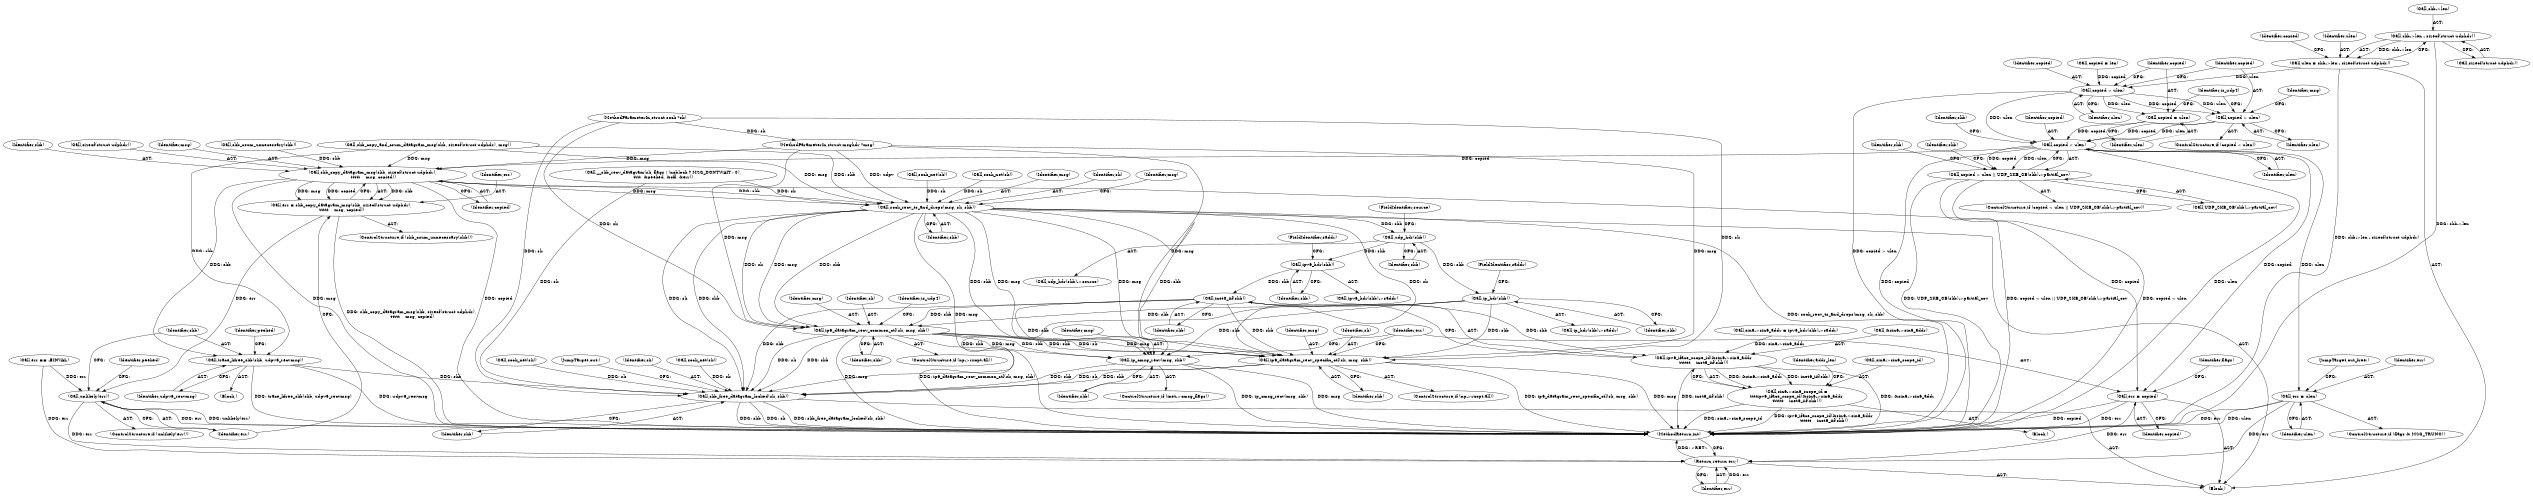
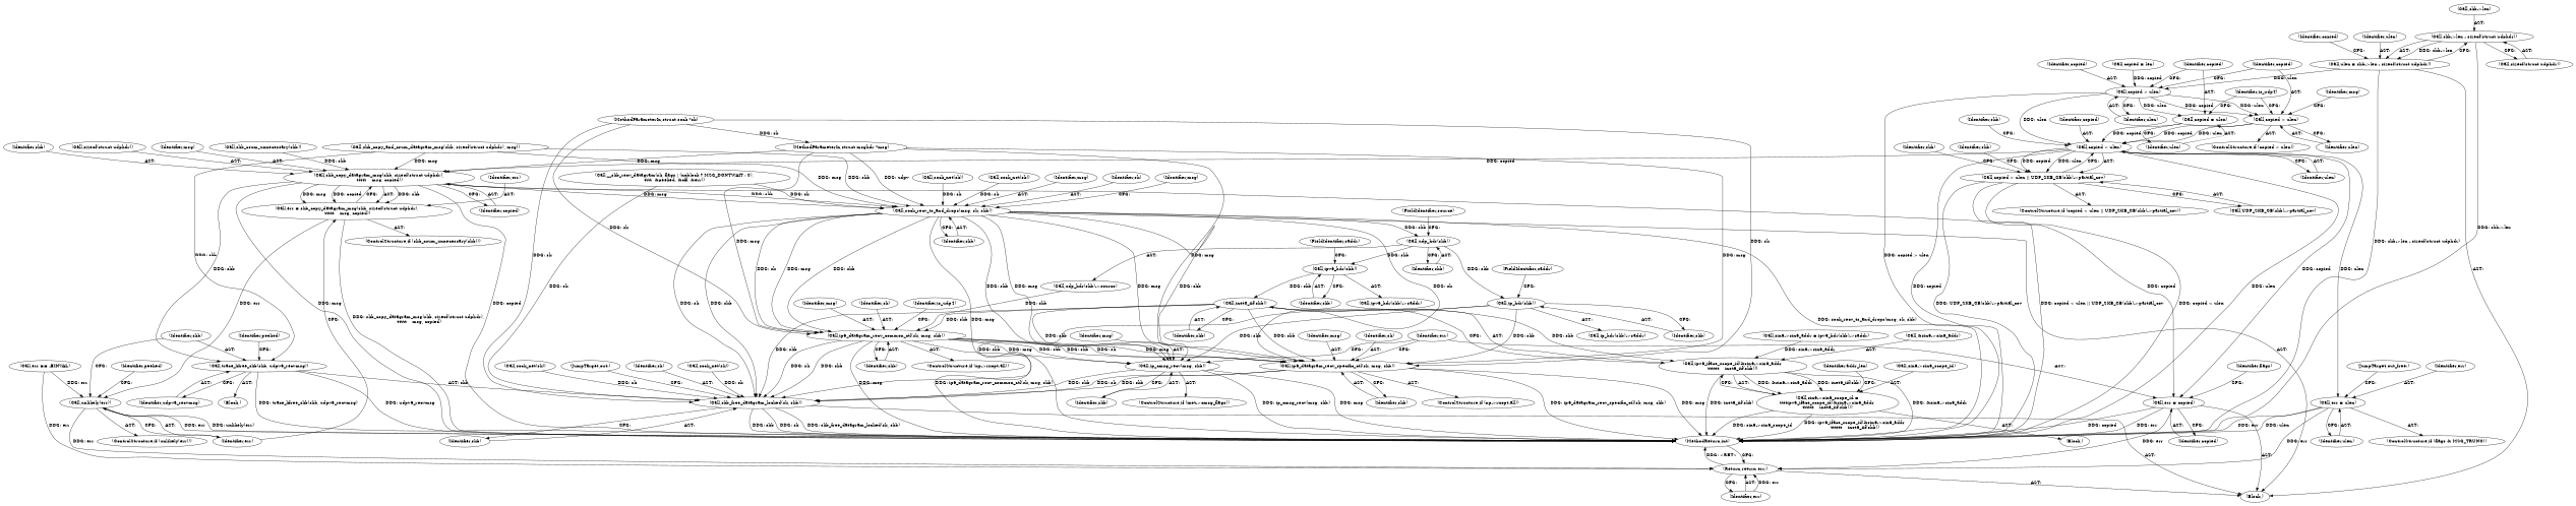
  digraph {
    n1 [label="(Call,skb->len - sizeof(struct udphdr))"]
    n2 [label="(Call,ulen = skb->len - sizeof(struct udphdr))"]
    n3 [label="(MethodReturn,int)"]
    n4 [label="(Call,sizeof(struct udphdr))"]
    n5 [label="(Call,copied > ulen)"]
    n6 [label="(Block,)"]
    n7 [label="(Return,return err;)"]
    n8 [label="(Call,copied = ulen)"]
    n9 [label="(Call,copied < ulen)"]
    n10 [label="(Call,copied < ulen)"]
    n11 [label="(Identifier,ulen)"]
    n12 [label="(Identifier,ulen)"]
    n13 [label="(Call,copied < ulen || UDP_SKB_CB(skb)->partial_cov)"]
    n14 [label="(Call,skb_copy_datagram_msg(skb, sizeof(struct udphdr),\n \t\t\t\t\t    msg, copied))"]
    n15 [label="(Call,err = copied)"]
    n16 [label="(Call,err = ulen)"]
    n17 [label="(Identifier,ulen)"]
    n18 [label="(Identifier,ulen)"]
    n19 [label="(ControlStructure,if (copied < ulen))"]
    n20 [label="(ControlStructure,if (copied < ulen || UDP_SKB_CB(skb)->partial_cov))"]
    n21 [label="(Call,UDP_SKB_CB(skb)->partial_cov)"]
    n22 [label="(Call,err = skb_copy_datagram_msg(skb, sizeof(struct udphdr),\n \t\t\t\t\t    msg, copied))"]
    n23 [label="(Call,trace_kfree_skb(skb, udpv6_recvmsg))"]
    n24 [label="(Call,sock_recv_ts_and_drops(msg, sk, skb))"]
    n25 [label="(Identifier,copied)"]
    n26 [label="(Identifier,copied)"]
    n27 [label="(Identifier,ulen)"]
    n28 [label="(ControlStructure,if (flags & MSG_TRUNC))"]
    n29 [label="(Call,unlikely(err))"]
    n30 [label="(ControlStructure,if (skb_csum_unnecessary(skb)))"]
    n31 [label="(Call,skb_free_datagram_locked(sk, skb))"]
    n32 [label="(Identifier,udpv6_recvmsg)"]
    n33 [label="(Block,)"]
    n34 [label="(Call,udp_hdr(skb))"]
    n35 [label="(Call,ip6_datagram_recv_common_ctl(sk, msg, skb))"]
    n36 [label="(Call,ip_cmsg_recv(msg, skb))"]
    n37 [label="(Call,ip6_datagram_recv_specific_ctl(sk, msg, skb))"]
    n38 [label="(Identifier,skb)"]
    n39 [label="(ControlStructure,if (unlikely(err)))"]
    n40 [label="(Identifier,err)"]
    n41 [label="(Identifier,err)"]
    n42 [label="(Identifier,skb)"]
    n43 [label="(Call,ip_hdr(skb))"]
    n44 [label="(Call,ipv6_hdr(skb))"]
    n45 [label="(Call,udp_hdr(skb)->source)"]
    n46 [label="(Identifier,skb)"]
    n47 [label="(ControlStructure,if (np->rxopt.all))"]
    n48 [label="(Identifier,skb)"]
    n49 [label="(ControlStructure,if (inet->cmsg_flags))"]
    n50 [label="(Identifier,skb)"]
    n51 [label="(Identifier,skb)"]
    n52 [label="(ControlStructure,if (np->rxopt.all))"]
    n53 [label="(Call,ip_hdr(skb)->saddr)"]
    n54 [label="(Identifier,skb)"]
    n55 [label="(Call,inet8_iif(skb))"]
    n56 [label="(Identifier,skb)"]
    n57 [label="(Call,ipv6_hdr(skb)->saddr)"]
    n58 [label="(Call,ipv6_iface_scope_id(&sin6->sin6_addr,\n\t\t\t\t\t\t    inet6_iif(skb)))"]
    n59 [label="(Identifier,skb)"]
    n60 [label="(Call,sin6->sin6_scope_id =\n\t\t\t\tipv6_iface_scope_id(&sin6->sin6_addr,\n\t\t\t\t\t\t    inet6_iif(skb)))"]
    n61 [label="(Block,)"]
    n62 [label="(Identifier,copied)"]
    n63 [label="(MethodParameterIn,struct sock *sk)"]
    n64 [label="(MethodParameterIn,struct msghdr *msg)"]
    n65 [label="(Identifier,copied)"]
    n66 [label="(Call,sock_net(sk))"]
    n67 [label="(Identifier,skb)"]
    n68 [label="(Call,skb_copy_and_csum_datagram_msg(skb, sizeof(struct udphdr), msg))"]
    n69 [label="(Identifier,skb)"]
    n70 [label="(Call,copied = len)"]
    n71 [label="(Identifier,peeked)"]
    n72 [label="(Identifier,is_udp4)"]
    n73 [label="(Identifier,flags)"]
    n74 [label="(Identifier,msg)"]
    n75 [label="(Call,sin6->sin6_addr = ipv6_hdr(skb)->saddr)"]
    n76 [label="(Identifier,sk)"]
    n77 [label="(Identifier,sk)"]
    n78 [label="(Call,sizeof(struct udphdr))"]
    n79 [label="(Call,&sin6->sin6_addr)"]
    n80 [label="(Identifier,err)"]
    n81 [label="(Identifier,copied)"]
    n82 [label="(FieldIdentifier,saddr)"]
    n83 [label="(Call,__skb_recv_datagram(sk, flags | (noblock ? MSG_DONTWAIT : 0),\n\t\t\t\t  &peeked, &off, &err))"]
    n84 [label="(Identifier,msg)"]
    n85 [label="(Identifier,skb)"]
    n86 [label="(Identifier,ulen)"]
    n87 [label="(FieldIdentifier,saddr)"]
    n88 [label="(Identifier,peeked)"]
    n89 [label="(Call,sock_net(sk))"]
    n90 [label="(Identifier,msg)"]
    n91 [label="(Identifier,skb)"]
    n92 [label="(Identifier,err)"]
    n93 [label="(Identifier,addr_len)"]
    n94 [label="(Identifier,msg)"]
    n95 [label="(Identifier,skb)"]
    n96 [label="(JumpTarget,out:)"]
    n97 [label="(Identifier,msg)"]
    n98 [label="(Identifier,sk)"]
    n99 [label="(Identifier,err)"]
    n100 [label="(FieldIdentifier,source)"]
    n101 [label="(Identifier,msg)"]
    n102 [label="(Call,sock_net(sk))"]
    n103 [label="(Identifier,msg)"]
    n104 [label="(Identifier,copied)"]
    n105 [label="(Identifier,sk)"]
    n106 [label="(Identifier,copied)"]
    n107 [label="(Identifier,is_udp4)"]
    n108 [label="(Call,skb_csum_unnecessary(skb))"]
    n109 [label="(Call,err == -EINVAL)"]
    n110 [label="(Call,skb->len)"]
    n111 [label="(Call,sock_net(sk))"]
    n112 [label="(Call,sin6->sin6_scope_id)"]
    n113 [label="(JumpTarget,out_free:)"]
    n1 -> n2 [label="AST: "]
    n1 -> n2 [label="DDG: skb->len"]
    n1 -> n3 [label="DDG: skb->len"]
    n1 -> n4 [label="CFG: "]
    n2 -> n1 [label="CFG: "]
    n2 -> n3 [label="DDG: skb->len - sizeof(struct udphdr)"]
    n2 -> n5 [label="DDG: ulen"]
    n2 -> n6 [label="AST: "]
    n3 -> n7 [label="CFG: "]
    n4 -> n1 [label="AST: "]
    n5 -> n3 [label="DDG: copied > ulen"]
    n5 -> n8 [label="DDG: ulen"]
    n5 -> n9 [label="DDG: ulen"]
    n5 -> n10 [label="DDG: copied"]
    n5 -> n10 [label="DDG: ulen"]
    n5 -> n11 [label="CFG: "]
    n7 -> n3 [label="DDG: <RET>"]
    n7 -> n6 [label="AST: "]
    n7 -> n41 [label="CFG: "]
    n8 -> n9 [label="DDG: copied"]
    n8 -> n12 [label="CFG: "]
    n9 -> n3 [label="DDG: copied"]
    n9 -> n3 [label="DDG: ulen"]
    n9 -> n13 [label="AST: "]
    n9 -> n13 [label="DDG: copied"]
    n9 -> n13 [label="DDG: ulen"]
    n9 -> n14 [label="DDG: copied"]
    n9 -> n15 [label="DDG: copied"]
    n9 -> n16 [label="DDG: ulen"]
    n9 -> n17 [label="CFG: "]
    n10 -> n9 [label="DDG: copied"]
    n10 -> n9 [label="DDG: ulen"]
    n10 -> n18 [label="CFG: "]
    n10 -> n19 [label="AST: "]
    n11 -> n5 [label="AST: "]
    n12 -> n8 [label="AST: "]
    n13 -> n3 [label="DDG: UDP_SKB_CB(skb)->partial_cov"]
    n13 -> n3 [label="DDG: copied < ulen || UDP_SKB_CB(skb)->partial_cov"]
    n13 -> n3 [label="DDG: copied < ulen"]
    n13 -> n9 [label="CFG: "]
    n13 -> n20 [label="AST: "]
    n13 -> n21 [label="CFG: "]
    n14 -> n3 [label="DDG: msg"]
    n14 -> n3 [label="DDG: copied"]
    n14 -> n15 [label="DDG: copied"]
    n14 -> n22 [label="AST: "]
    n14 -> n22 [label="DDG: skb"]
    n14 -> n22 [label="DDG: msg"]
    n14 -> n22 [label="DDG: copied"]
    n14 -> n23 [label="DDG: skb"]
    n14 -> n24 [label="DDG: msg"]
    n14 -> n24 [label="DDG: skb"]
    n14 -> n25 [label="CFG: "]
    n15 -> n3 [label="DDG: copied"]
    n15 -> n3 [label="DDG: err"]
    n15 -> n6 [label="AST: "]
    n15 -> n7 [label="DDG: err"]
    n15 -> n26 [label="CFG: "]
    n16 -> n3 [label="DDG: err"]
    n16 -> n3 [label="DDG: ulen"]
    n16 -> n7 [label="DDG: err"]
    n16 -> n27 [label="CFG: "]
    n16 -> n28 [label="AST: "]
    n17 -> n9 [label="AST: "]
    n18 -> n10 [label="AST: "]
    n21 -> n13 [label="AST: "]
    n22 -> n3 [label="DDG: skb_copy_datagram_msg(skb, sizeof(struct udphdr),\n \t\t\t\t\t    msg, copied)"]
    n22 -> n14 [label="CFG: "]
    n22 -> n29 [label="DDG: err"]
    n22 -> n30 [label="AST: "]
    n23 -> n3 [label="DDG: udpv6_recvmsg"]
    n23 -> n3 [label="DDG: trace_kfree_skb(skb, udpv6_recvmsg)"]
-   n23 -> n31 [label="DDG: skb"]
+   n23 -> n31 [label="AST: skb"]
    n23 -> n32 [label="CFG: "]
    n23 -> n33 [label="AST: "]
    n24 -> n3 [label="DDG: msg"]
    n24 -> n3 [label="DDG: sock_recv_ts_and_drops(msg, sk, skb)"]
    n24 -> n6 [label="AST: "]
    n24 -> n31 [label="DDG: sk"]
    n24 -> n31 [label="DDG: skb"]
    n24 -> n34 [label="DDG: skb"]
    n24 -> n35 [label="DDG: sk"]
    n24 -> n35 [label="DDG: msg"]
    n24 -> n35 [label="DDG: skb"]
    n24 -> n36 [label="DDG: msg"]
    n24 -> n36 [label="DDG: skb"]
    n24 -> n37 [label="DDG: sk"]
    n24 -> n37 [label="DDG: msg"]
    n24 -> n37 [label="DDG: skb"]
    n24 -> n38 [label="CFG: "]
    n25 -> n14 [label="AST: "]
    n26 -> n15 [label="AST: "]
    n27 -> n16 [label="AST: "]
    n29 -> n3 [label="DDG: err"]
    n29 -> n3 [label="DDG: unlikely(err)"]
    n29 -> n7 [label="DDG: err"]
    n29 -> n39 [label="AST: "]
    n29 -> n40 [label="CFG: "]
    n31 -> n3 [label="DDG: skb_free_datagram_locked(sk, skb)"]
    n31 -> n3 [label="DDG: skb"]
    n31 -> n3 [label="DDG: sk"]
    n31 -> n6 [label="AST: "]
    n31 -> n42 [label="CFG: "]
    n32 -> n23 [label="AST: "]
    n34 -> n43 [label="DDG: skb"]
    n34 -> n44 [label="DDG: skb"]
    n34 -> n45 [label="AST: "]
    n34 -> n46 [label="CFG: "]
    n35 -> n3 [label="DDG: msg"]
    n35 -> n3 [label="DDG: ip6_datagram_recv_common_ctl(sk, msg, skb)"]
    n35 -> n31 [label="DDG: sk"]
    n35 -> n31 [label="DDG: skb"]
    n35 -> n36 [label="DDG: msg"]
    n35 -> n36 [label="DDG: skb"]
    n35 -> n37 [label="DDG: sk"]
    n35 -> n37 [label="DDG: msg"]
    n35 -> n37 [label="DDG: skb"]
    n35 -> n47 [label="AST: "]
    n35 -> n48 [label="CFG: "]
    n36 -> n3 [label="DDG: ip_cmsg_recv(msg, skb)"]
    n36 -> n3 [label="DDG: msg"]
    n36 -> n31 [label="DDG: skb"]
    n36 -> n49 [label="AST: "]
    n36 -> n50 [label="CFG: "]
    n37 -> n3 [label="DDG: ip6_datagram_recv_specific_ctl(sk, msg, skb)"]
    n37 -> n3 [label="DDG: msg"]
    n37 -> n31 [label="DDG: sk"]
    n37 -> n31 [label="DDG: skb"]
    n37 -> n51 [label="CFG: "]
    n37 -> n52 [label="AST: "]
    n38 -> n24 [label="AST: "]
    n40 -> n22 [label="CFG: "]
    n40 -> n29 [label="AST: "]
    n41 -> n7 [label="AST: "]
    n41 -> n7 [label="DDG: err"]
    n42 -> n31 [label="AST: "]
    n43 -> n31 [label="DDG: skb"]
-   n43 -> n35 [label="DDG: skb"]
+   n45 -> n35 [label="DDG: skb"]
    n43 -> n36 [label="DDG: skb"]
    n43 -> n37 [label="DDG: skb"]
    n43 -> n53 [label="AST: "]
    n43 -> n54 [label="CFG: "]
    n44 -> n55 [label="DDG: skb"]
    n44 -> n56 [label="CFG: "]
    n44 -> n57 [label="AST: "]
    n46 -> n34 [label="AST: "]
    n48 -> n35 [label="AST: "]
    n50 -> n36 [label="AST: "]
    n51 -> n37 [label="AST: "]
    n54 -> n43 [label="AST: "]
    n55 -> n31 [label="DDG: skb"]
    n55 -> n35 [label="DDG: skb"]
    n55 -> n36 [label="DDG: skb"]
    n55 -> n37 [label="DDG: skb"]
    n55 -> n58 [label="AST: "]
    n55 -> n58 [label="DDG: skb"]
    n55 -> n59 [label="CFG: "]
    n56 -> n44 [label="AST: "]
    n58 -> n3 [label="DDG: &sin6->sin6_addr"]
    n58 -> n3 [label="DDG: inet6_iif(skb)"]
    n58 -> n55 [label="CFG: "]
    n58 -> n60 [label="AST: "]
    n58 -> n60 [label="DDG: &sin6->sin6_addr"]
    n58 -> n60 [label="DDG: inet6_iif(skb)"]
    n59 -> n55 [label="AST: "]
    n60 -> n3 [label="DDG: sin6->sin6_scope_id"]
    n60 -> n3 [label="DDG: ipv6_iface_scope_id(&sin6->sin6_addr,\n\t\t\t\t\t\t    inet6_iif(skb))"]
    n60 -> n58 [label="CFG: "]
    n60 -> n61 [label="AST: "]
    n62 -> n2 [label="CFG: "]
    n63 -> n31 [label="DDG: sk"]
    n63 -> n35 [label="DDG: sk"]
    n63 -> n37 [label="DDG: sk"]
    n63 -> n64 [label="DDG: sk"]
    n64 -> n14 [label="DDG: msg"]
    n64 -> n24 [label="DDG: udpv"]
    n64 -> n35 [label="DDG: msg"]
    n64 -> n36 [label="DDG: msg"]
    n64 -> n37 [label="DDG: msg"]
    n65 -> n9 [label="AST: "]
    n66 -> n31 [label="DDG: sk"]
    n67 -> n13 [label="CFG: "]
    n68 -> n14 [label="DDG: msg"]
    n68 -> n23 [label="DDG: skb"]
    n68 -> n24 [label="DDG: msg"]
    n68 -> n24 [label="DDG: skb"]
    n69 -> n14 [label="AST: "]
    n70 -> n5 [label="DDG: copied"]
    n71 -> n23 [label="CFG: "]
    n72 -> n8 [label="CFG: "]
    n72 -> n10 [label="CFG: "]
    n73 -> n15 [label="CFG: "]
    n74 -> n35 [label="AST: "]
    n75 -> n58 [label="DDG: sin6->sin6_addr"]
    n76 -> n24 [label="AST: "]
    n77 -> n35 [label="AST: "]
    n78 -> n14 [label="AST: "]
    n79 -> n58 [label="AST: "]
    n80 -> n22 [label="AST: "]
    n81 -> n5 [label="CFG: "]
    n81 -> n10 [label="AST: "]
    n82 -> n44 [label="CFG: "]
    n83 -> n24 [label="DDG: sk"]
    n83 -> n31 [label="DDG: sk"]
    n84 -> n24 [label="CFG: "]
    n85 -> n23 [label="AST: "]
    n85 -> n29 [label="CFG: "]
    n86 -> n2 [label="AST: "]
    n87 -> n43 [label="CFG: "]
    n88 -> n29 [label="CFG: "]
    n89 -> n24 [label="DDG: sk"]
    n90 -> n14 [label="AST: "]
    n91 -> n13 [label="CFG: "]
    n92 -> n16 [label="AST: "]
    n93 -> n60 [label="CFG: "]
    n94 -> n37 [label="AST: "]
    n95 -> n9 [label="CFG: "]
    n96 -> n31 [label="CFG: "]
    n97 -> n36 [label="AST: "]
    n98 -> n37 [label="AST: "]
    n99 -> n15 [label="AST: "]
    n99 -> n36 [label="CFG: "]
    n99 -> n37 [label="CFG: "]
    n100 -> n34 [label="CFG: "]
    n101 -> n10 [label="CFG: "]
    n102 -> n24 [label="DDG: sk"]
    n103 -> n24 [label="AST: "]
    n104 -> n5 [label="CFG: "]
    n104 -> n8 [label="AST: "]
    n105 -> n31 [label="AST: "]
    n106 -> n5 [label="AST: "]
    n107 -> n35 [label="CFG: "]
    n108 -> n14 [label="DDG: skb"]
    n109 -> n7 [label="DDG: err"]
    n109 -> n29 [label="DDG: err"]
    n110 -> n1 [label="AST: "]
    n111 -> n31 [label="DDG: sk"]
    n112 -> n60 [label="AST: "]
    n113 -> n16 [label="CFG: "]
  }
